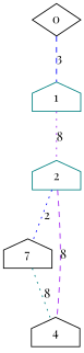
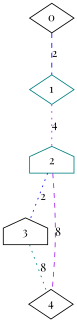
  graph {
    fontname="Playfair Display"
    node [color=black fontname="Playfair Display" shape=diamond weight=1]
    edge [color=purple fontname="Playfair Display" style=dotted]
-   1 [color=teal shape=house]
+   1 [color=teal]
    0
    2 [color=teal shape=house]
-   3 [shape=house label=7]
-   4 [shape=house weight=4]
-   1 -- 2 [label=8]
-   0 -- 1 [color=blue label=3 style=dashed]
+   3 [shape=house]
+   4 [weight=4]
+   1 -- 2 [label=4]
+   0 -- 1 [color=blue label=2 style=dashed]
    2 -- 3 [color=blue label=2]
    2 -- 4 [label=8 style=dashed]
    3 -- 4 [color=teal label=8]
  }
